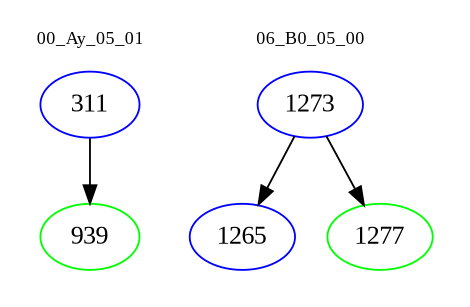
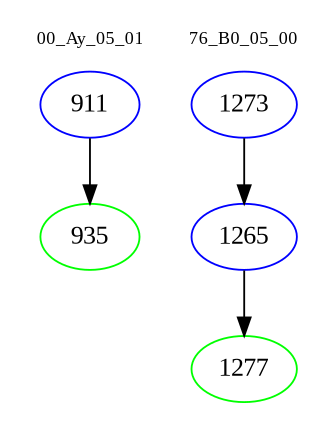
  digraph {
    fontname="Liberation Serif"
    node [color=blue fontname="Liberation Serif"]
    edge [color=black fontname="Liberation Serif"]
-   n1 [label=311]
-   n2 [color=green label=939]
+   n1 [label=911]
+   n2 [color=green label=935]
    n3 [label=1273]
    n4 [label=1265]
    n5 [color=green label=1277]
    subgraph cluster_1 {
      color=white
      fontsize=10
      label="00_Ay_05_01"
      n1
      n2
    }
    subgraph cluster_2 {
      color=white
      fontsize=10
-     label="06_B0_05_00"
+     label="76_B0_05_00"
      n3
      n4
      n5
    }
    n1 -> n2
    n3 -> n4
-   n3 -> n5
+   n4 -> n5
  }
